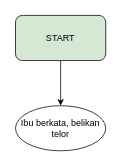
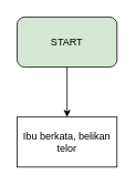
  <mxCell id="0" />
  <mxCell id="1" parent="0" />
  <mxCell id="2" value="" style="edgeStyle=orthogonalEdgeStyle;rounded=0;orthogonalLoop=1;jettySize=auto;html=1;" edge="1" parent="1" source="3" target="4"><mxGeometry relative="1" as="geometry" /></mxCell>
  <mxCell id="3" value="START" style="rounded=1;whiteSpace=wrap;html=1;fillColor=#d5e8d4;" parent="1" vertex="1"><mxGeometry x="20" y="20" width="120" height="60" as="geometry" /></mxCell>
- <mxCell id="4" value="Ibu berkata, belikan telor" style="ellipse;whiteSpace=wrap;html=1;" vertex="1" parent="1"><mxGeometry x="20" y="140" width="120" height="60" as="geometry" /></mxCell>
+ <mxCell id="4" value="Ibu berkata, belikan telor" style="rounded=0;whiteSpace=wrap;html=1;" vertex="1" parent="1"><mxGeometry x="20" y="140" width="120" height="60" as="geometry" /></mxCell>
